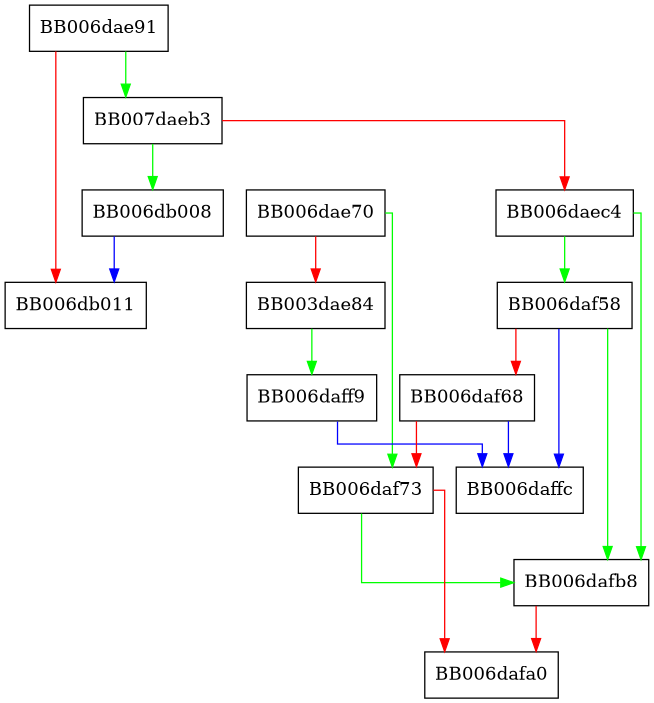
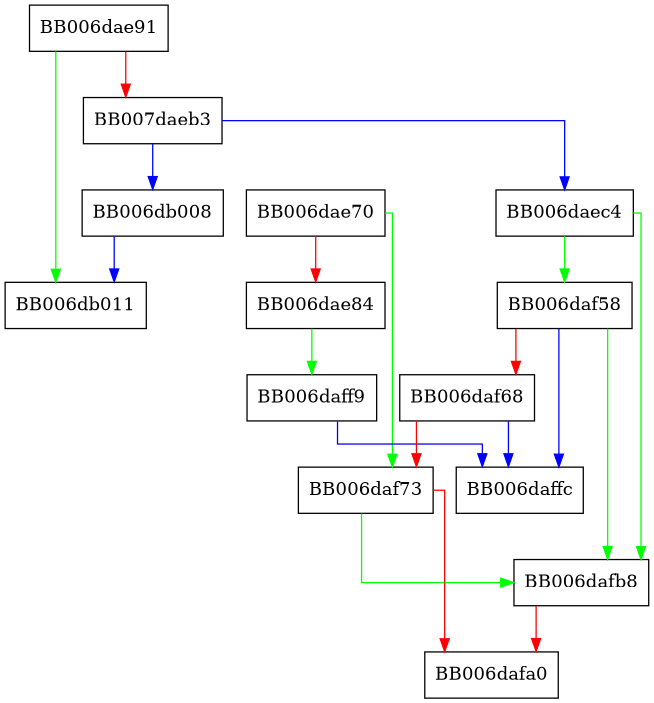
  digraph {
    splines=ortho
    node [shape=box]
    edge [color=green]
    BB006dae70
-   BB006dae84 [label=BB003dae84]
+   BB006dae84
    BB006daf73
    BB006daff9
    BB006daffc
    BB006dae91
    BB006db011
    n8 [label=BB007daeb3]
    BB006db008
    BB006daec4
    BB006dafb8
    BB006daf58
    BB006dafa0
    BB006daf68
    BB006dae70 -> BB006dae84 [color=red]
    BB006dae70 -> BB006daf73
    BB006dae84 -> BB006daff9
    BB006daf73 -> BB006dafb8
    BB006daf73 -> BB006dafa0 [color=red]
    BB006daff9 -> BB006daffc [color=blue]
-   BB006dae91 -> BB006db011 [color=red]
-   BB006dae91 -> n8
-   n8 -> BB006db008
-   n8 -> BB006daec4 [color=red]
+   BB006dae91 -> BB006db011
+   BB006dae91 -> n8 [color=red]
+   n8 -> BB006db008 [color=blue]
+   n8 -> BB006daec4 [color=blue]
    BB006db008 -> BB006db011 [color=blue]
    BB006daec4 -> BB006dafb8
    BB006daec4 -> BB006daf58
    BB006dafb8 -> BB006dafa0 [color=red]
    BB006daf58 -> BB006daffc [color=blue]
    BB006daf58 -> BB006dafb8
    BB006daf58 -> BB006daf68 [color=red]
    BB006daf68 -> BB006daf73 [color=red]
    BB006daf68 -> BB006daffc [color=blue]
  }
